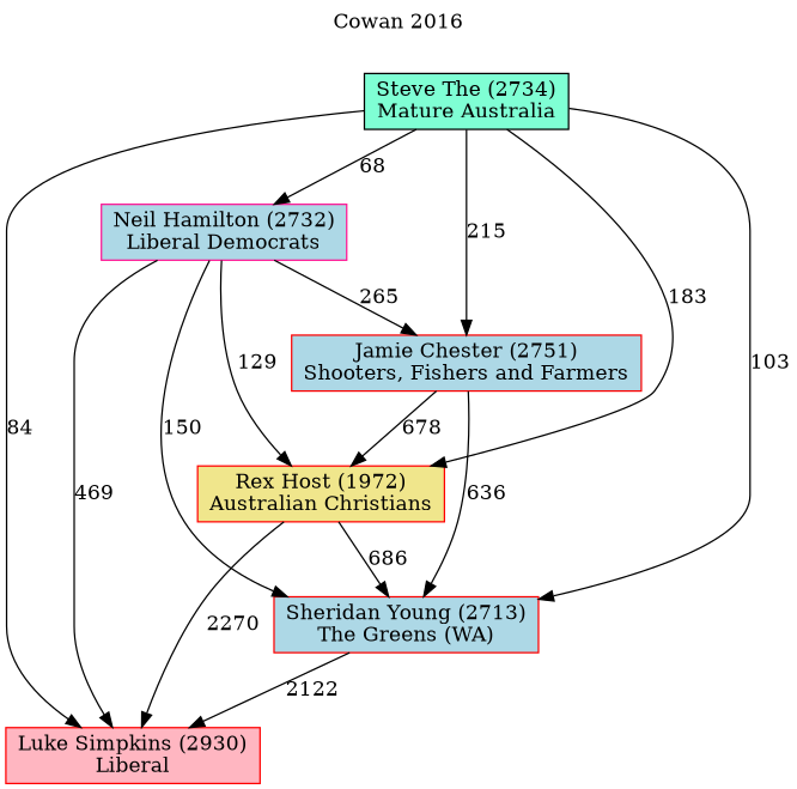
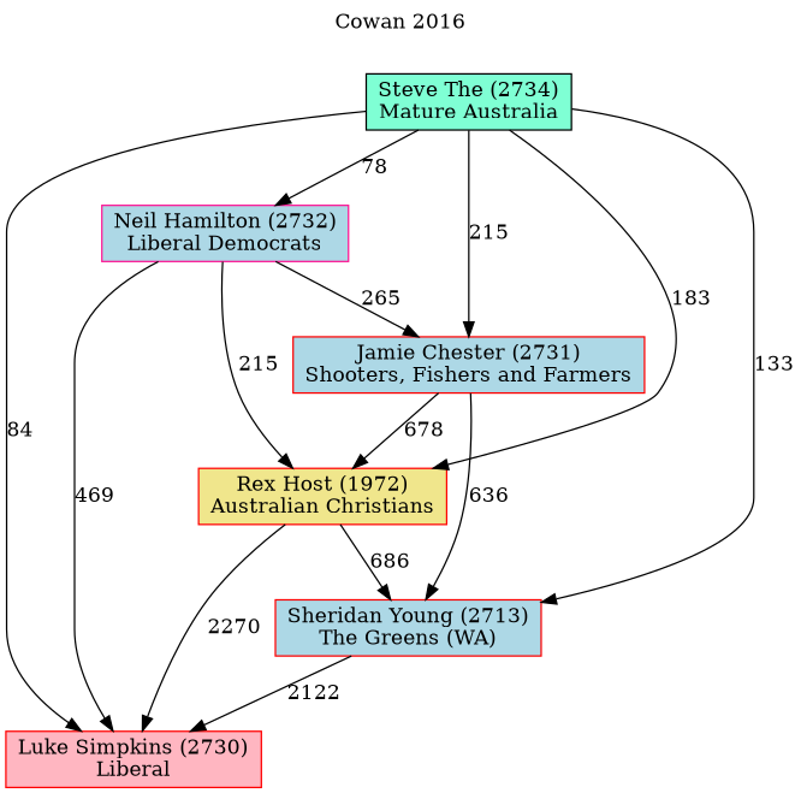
  digraph {
    label="Cowan 2016"
    labelloc=t
    mclimit=10
    node [color=red fillcolor=lightblue shape=box style=filled]
-   n1 [fillcolor=lightpink label="Luke Simpkins (2930)\nLiberal"]
+   n1 [fillcolor=lightpink label="Luke Simpkins (2730)\nLiberal"]
    n2 [label="Sheridan Young (2713)\nThe Greens (WA)"]
    n3 [fillcolor=khaki label="Rex Host (1972)\nAustralian Christians"]
-   n4 [label="Jamie Chester (2751)\nShooters, Fishers and Farmers"]
+   n4 [label="Jamie Chester (2731)\nShooters, Fishers and Farmers"]
    n5 [color=deeppink label="Neil Hamilton (2732)\nLiberal Democrats"]
    n6 [color=black fillcolor=aquamarine label="Steve The (2734)\nMature Australia"]
    n2 -> n1 [label=2122]
    n3 -> n1 [label=2270]
    n3 -> n2 [label=686]
    n4 -> n2 [label=636]
    n4 -> n3 [label=678]
    n5 -> n1 [label=469]
-   n5 -> n2 [label=150]
-   n5 -> n3 [label=129]
+   n5 -> n3 [label=215]
    n5 -> n4 [label=265]
    n6 -> n1 [label=84]
-   n6 -> n2 [label=103]
+   n6 -> n2 [label=133]
    n6 -> n3 [label=183]
    n6 -> n4 [label=215]
-   n6 -> n5 [label=68]
+   n6 -> n5 [label=78]
  }
